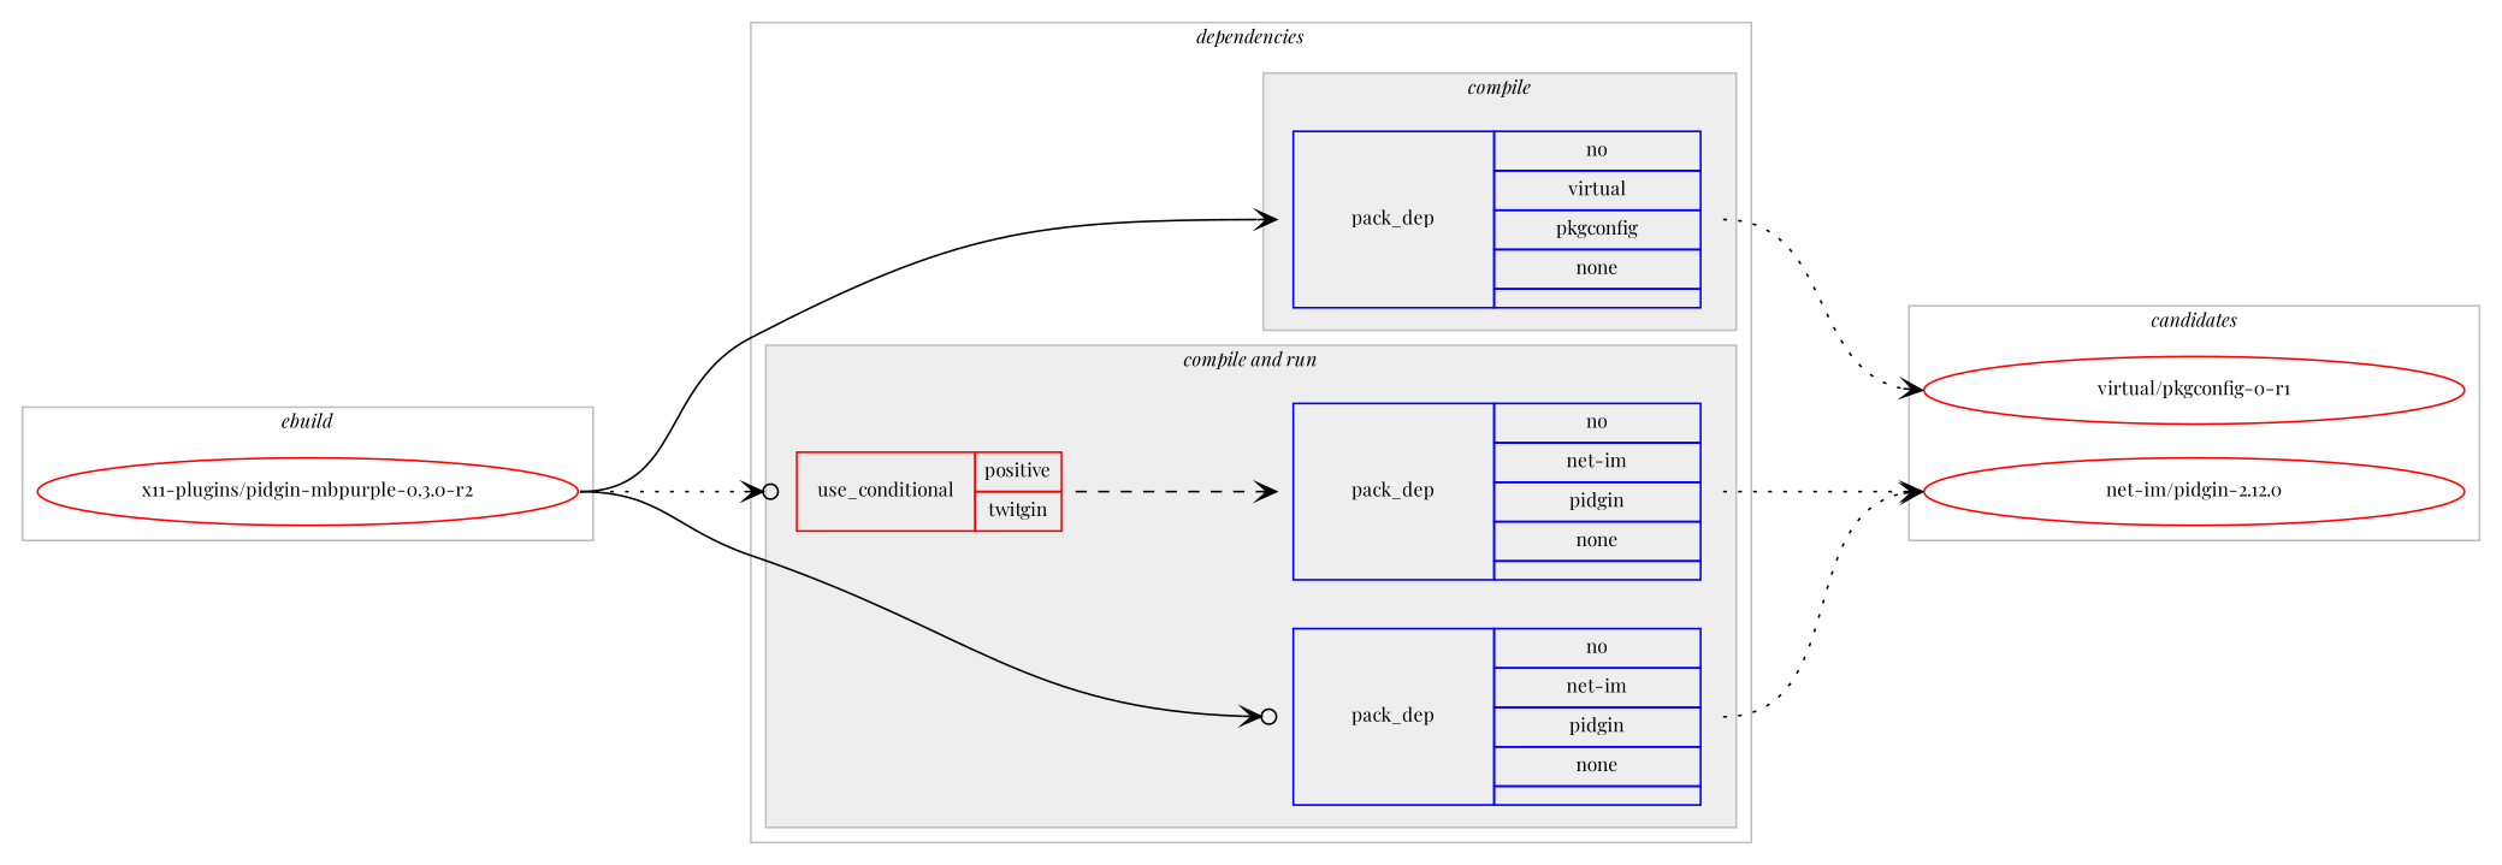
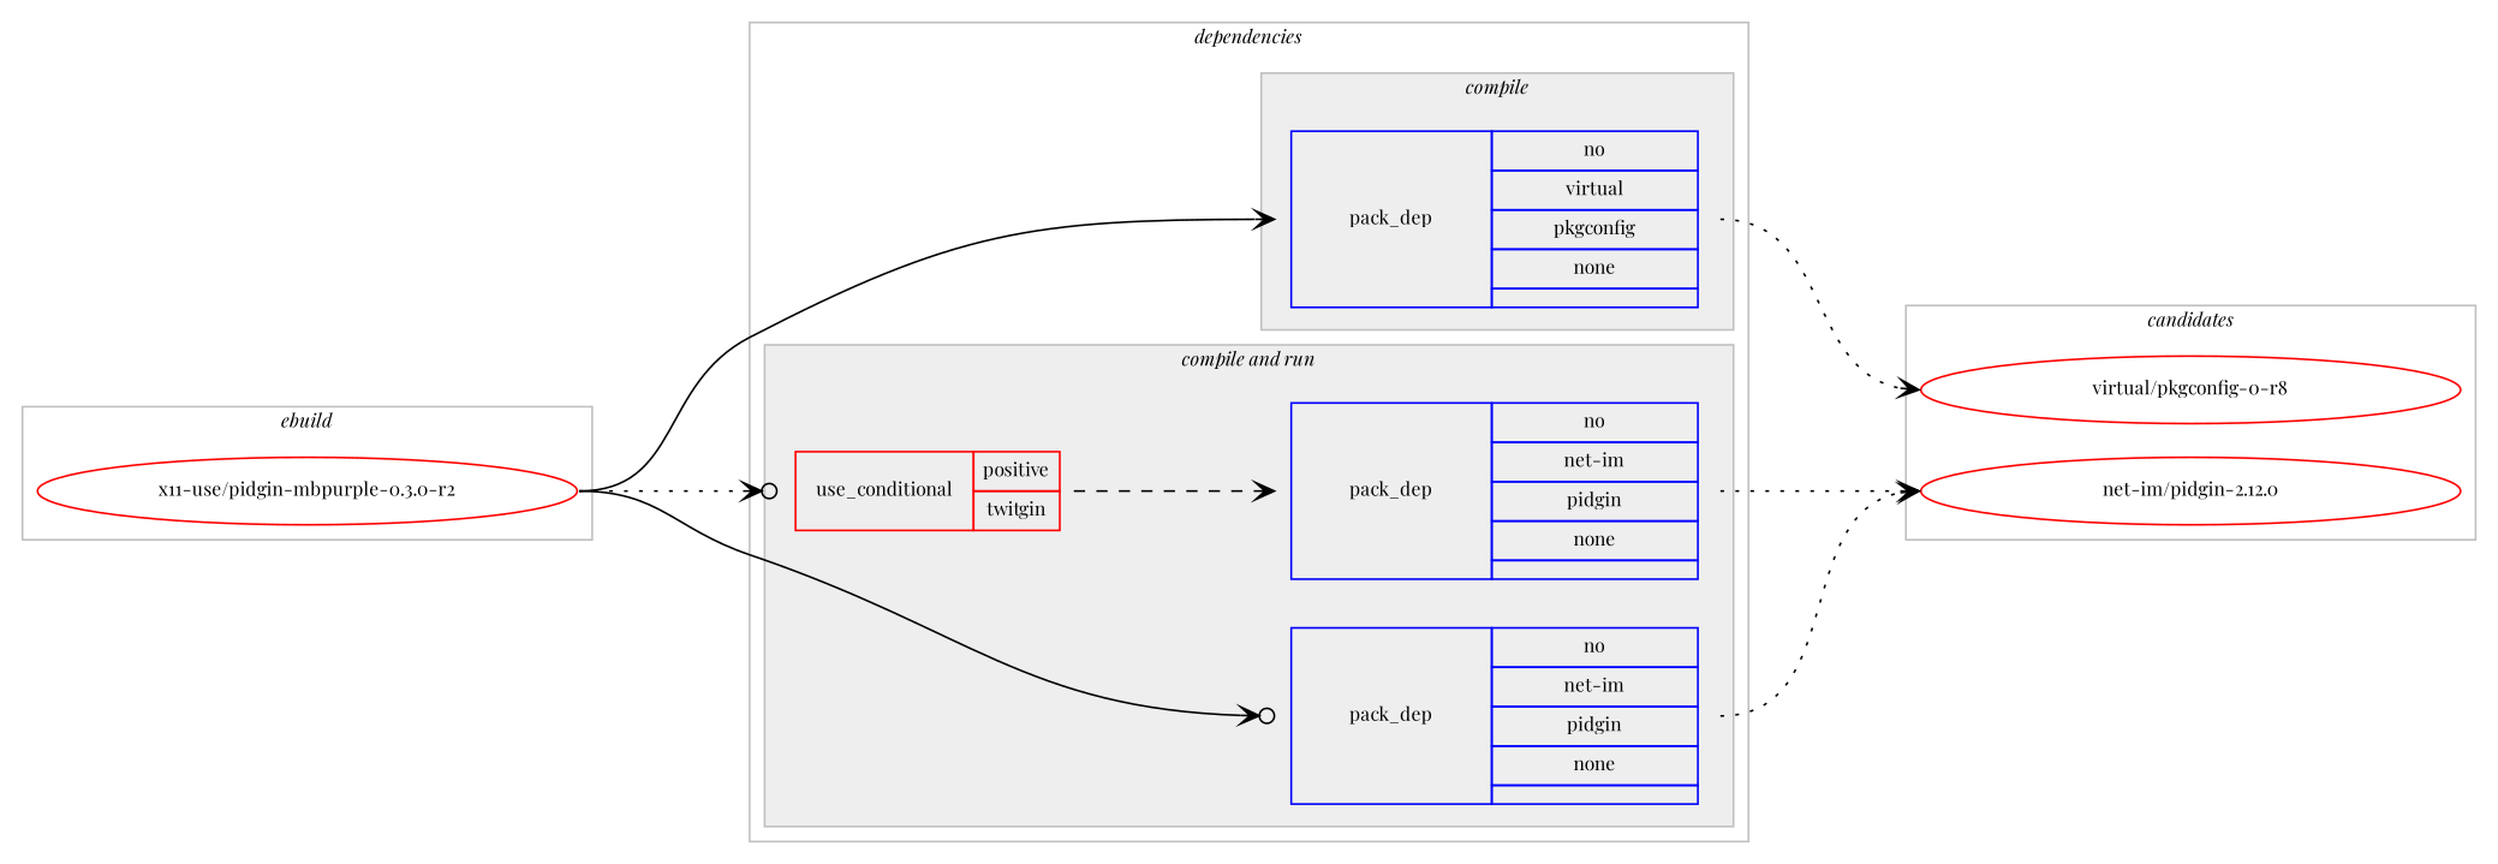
  digraph {
    compound=true
    concentrate=true
    fontname="Playfair Display"
    fontsize=10
    newrank=true
    rankdir=LR
    ranksep=1.5
    node [color=red fontname="Playfair Display" fontsize=10 shape=none]
    edge [arrowhead=vee fontname="Playfair Display" headport=w style=dotted tailport=e weight=20]
-   n1 [label="x11-plugins/pidgin-mbpurple-0.3.0-r2" width=4 shape=""]
+   n1 [label="x11-use/pidgin-mbpurple-0.3.0-r2" width=4 shape=""]
    n2 [color=blue label=<<TABLE BORDER="0" CELLBORDER="1" CELLSPACING="0" CELLPADDING="4" WIDTH="220"><TR><TD ROWSPAN="6" CELLPADDING="30">pack_dep</TD></TR><TR><TD WIDTH="110">no</TD></TR><TR><TD>virtual</TD></TR><TR><TD>pkgconfig</TD></TR><TR><TD>none</TD></TR><TR><TD></TD></TR></TABLE>>]
    n3 [color=blue label=<<TABLE BORDER="0" CELLBORDER="1" CELLSPACING="0" CELLPADDING="4" WIDTH="220"><TR><TD ROWSPAN="6" CELLPADDING="30">pack_dep</TD></TR><TR><TD WIDTH="110">no</TD></TR><TR><TD>net-im</TD></TR><TR><TD>pidgin</TD></TR><TR><TD>none</TD></TR><TR><TD></TD></TR></TABLE>>]
    n4 [label=<<TABLE BORDER="0" CELLBORDER="1" CELLSPACING="0" CELLPADDING="4"><TR><TD ROWSPAN="3" CELLPADDING="10">use_conditional</TD></TR><TR><TD>positive</TD></TR><TR><TD>twitgin</TD></TR></TABLE>>]
    n5 [color=blue label=<<TABLE BORDER="0" CELLBORDER="1" CELLSPACING="0" CELLPADDING="4" WIDTH="220"><TR><TD ROWSPAN="6" CELLPADDING="30">pack_dep</TD></TR><TR><TD WIDTH="110">no</TD></TR><TR><TD>net-im</TD></TR><TR><TD>pidgin</TD></TR><TR><TD>none</TD></TR><TR><TD></TD></TR></TABLE>>]
-   n6 [label="virtual/pkgconfig-0-r1" width=4 shape=""]
+   n6 [label="virtual/pkgconfig-0-r8" width=4 shape=""]
    n7 [label="net-im/pidgin-2.12.0" width=4 shape=""]
    subgraph cluster_1 {
      color=gray
      label=<<i>ebuild</i>>
      rank=same
      n1
    }
    subgraph cluster_2 {
      color=gray
      label=<<i>dependencies</i>>
      subgraph cluster_3 {
        color=gray
        fillcolor="#eeeeee"
        label=<<i>compile</i>>
        style=filled
        subgraph sub_4 {
          color=gray
          fillcolor="#eeeeee"
          label=<<i>compile</i>>
          style=filled
          n2
        }
      }
      subgraph cluster_5 {
        color=gray
        fillcolor="#eeeeee"
        label=<<i>compile and run</i>>
        style=filled
        subgraph sub_6 {
          color=gray
          fillcolor="#eeeeee"
          label=<<i>compile and run</i>>
          style=filled
          n4
          subgraph sub_7 {
            color=gray
            fillcolor="#eeeeee"
            label=<<i>compile and run</i>>
            style=filled
            n3
          }
        }
        subgraph sub_8 {
          color=gray
          fillcolor="#eeeeee"
          label=<<i>compile and run</i>>
          style=filled
          n5
        }
      }
      subgraph cluster_9 {
        color=gray
        fillcolor="#eeeeee"
        label=<<i>run</i>>
        style=filled
      }
    }
    subgraph cluster_10 {
      color=gray
      label=<<i>candidates</i>>
      rank=same
      subgraph sub_11 {
        color=black
        label=<<i>candidates</i>>
        nodesep=1
        rank=same
        n6
      }
      subgraph sub_12 {
        color=black
        label=<<i>candidates</i>>
        nodesep=1
        rank=same
        n7
      }
      subgraph sub_13 {
        color=black
        label=<<i>candidates</i>>
        nodesep=1
        rank=same
        n7
      }
    }
    n1 -> n2 [style=solid]
    n1 -> n4 [arrowhead=odotvee]
    n1 -> n5 [arrowhead=odotvee style=solid]
    n2 -> n6 [weight=100]
    n3 -> n7 [weight=100]
    n4 -> n3 [style=dashed]
    n5 -> n7 [weight=100]
  }
